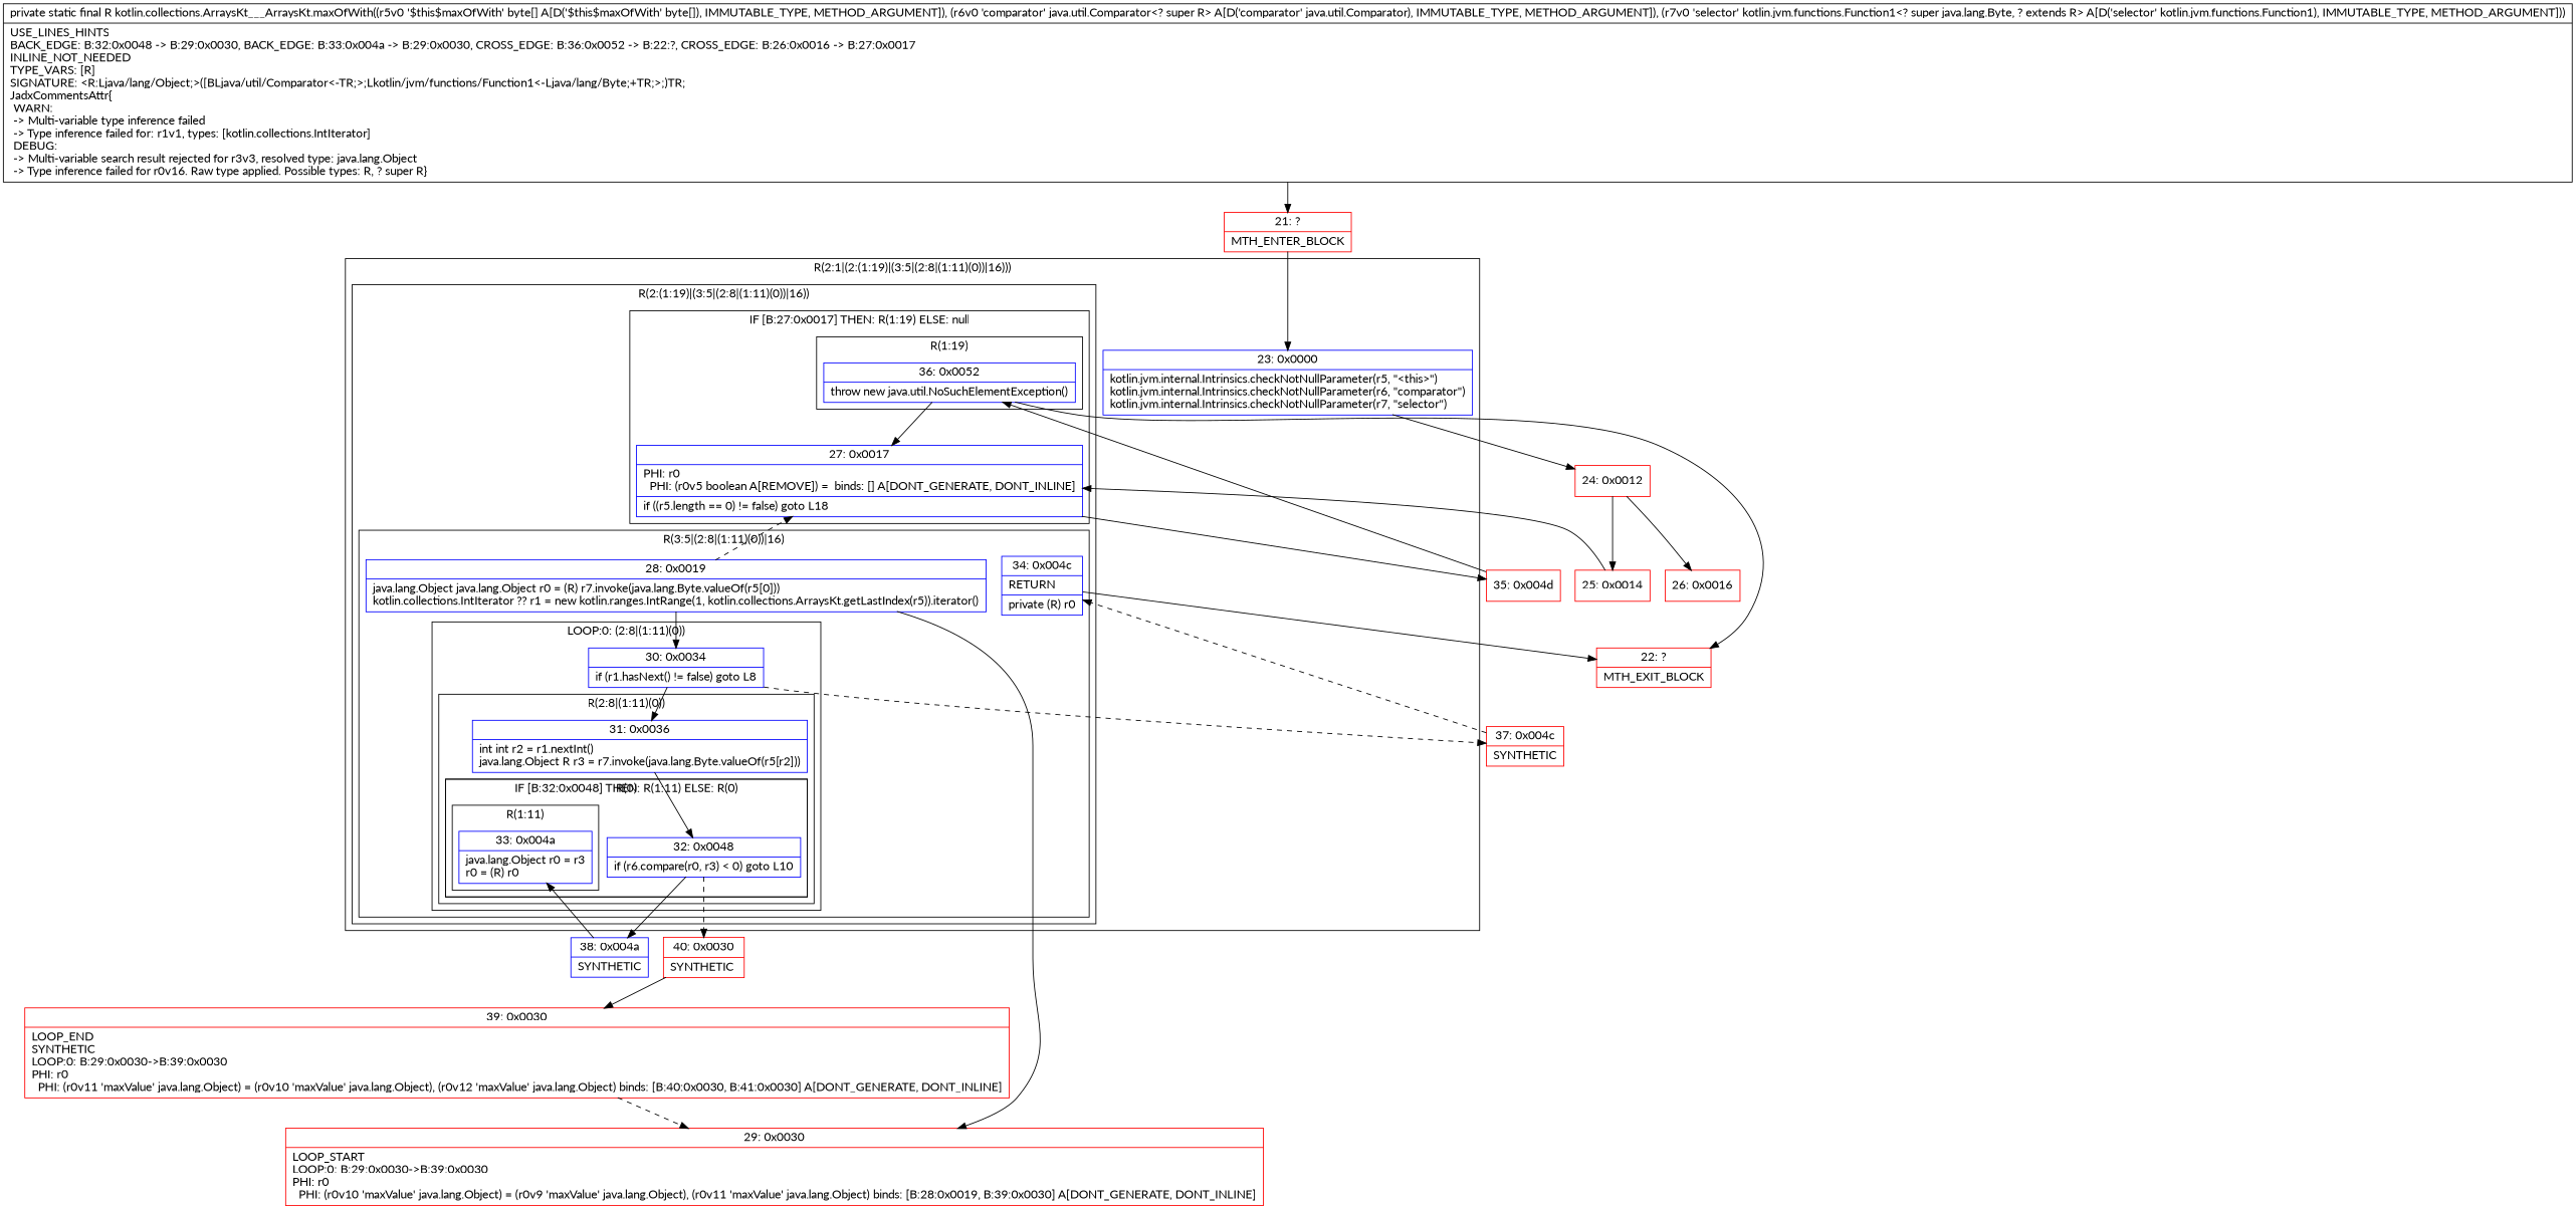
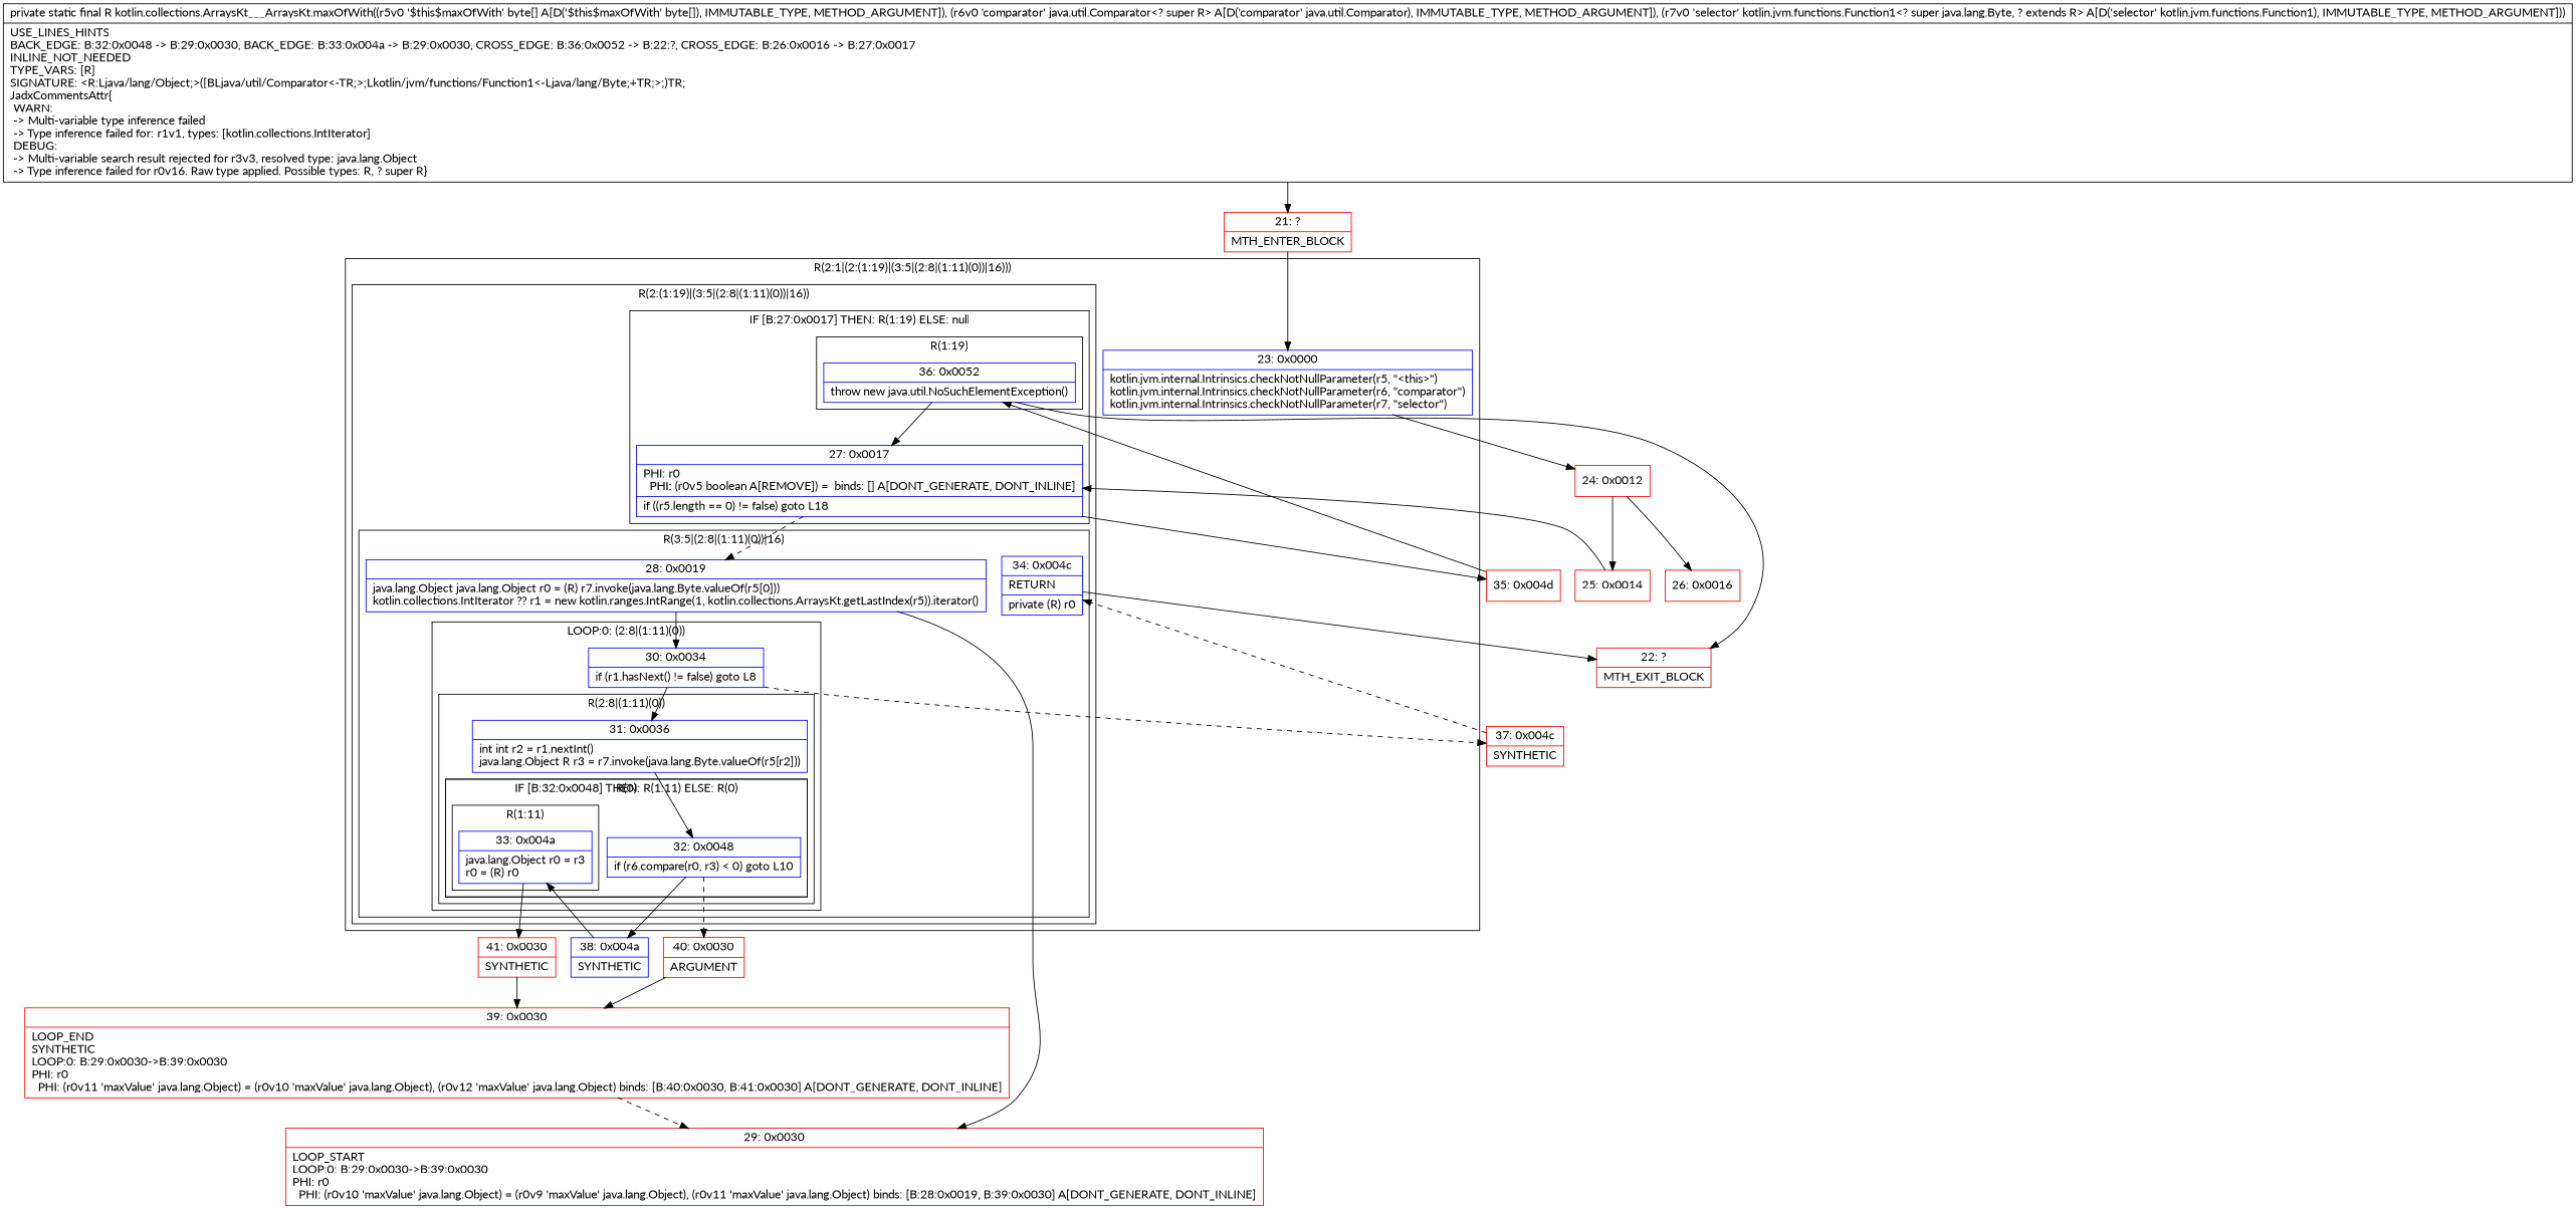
  digraph {
    fontname=Lato
    node [color=red fontname=Lato shape=record]
    edge [fontname=Lato]
    n1 [color=blue label="{36\:\ 0x0052|throw new java.util.NoSuchElementException()\l}"]
    n2 [color=blue label="{27\:\ 0x0017|PHI: r0 \l  PHI: (r0v5 boolean A[REMOVE]) =  binds: [] A[DONT_GENERATE, DONT_INLINE]\l|if ((r5.length == 0) != false) goto L18\l}"]
    n3 [color=blue label="{33\:\ 0x004a|java.lang.Object r0 = r3\lr0 = (R) r0\l}"]
    n4 [color=blue label="{32\:\ 0x0048|if (r6.compare(r0, r3) \< 0) goto L10\l}"]
    n5 [color=blue label="{31\:\ 0x0036|int int r2 = r1.nextInt()\ljava.lang.Object R r3 = r7.invoke(java.lang.Byte.valueOf(r5[r2]))\l}"]
    n6 [color=blue label="{30\:\ 0x0034|if (r1.hasNext() != false) goto L8\l}"]
    n7 [color=blue label="{28\:\ 0x0019|java.lang.Object java.lang.Object r0 = (R) r7.invoke(java.lang.Byte.valueOf(r5[0]))\lkotlin.collections.IntIterator ?? r1 = new kotlin.ranges.IntRange(1, kotlin.collections.ArraysKt.getLastIndex(r5)).iterator()\l}"]
    n8 [color=blue label="{34\:\ 0x004c|RETURN\l|private (R) r0\l}"]
    n9 [color=blue label="{23\:\ 0x0000|kotlin.jvm.internal.Intrinsics.checkNotNullParameter(r5, \"\<this\>\")\lkotlin.jvm.internal.Intrinsics.checkNotNullParameter(r6, \"comparator\")\lkotlin.jvm.internal.Intrinsics.checkNotNullParameter(r7, \"selector\")\l}"]
    n10 [label="{22\:\ ?|MTH_EXIT_BLOCK\l}"]
    n11 [label="{35\:\ 0x004d}"]
+   n12 [label="{41\:\ 0x0030|SYNTHETIC\l}"]
    n13 [color=blue label="{38\:\ 0x004a|SYNTHETIC\l}"]
-   n14 [label="{40\:\ 0x0030|SYNTHETIC\l}"]
+   n14 [label="{40\:\ 0x0030|ARGUMENT\l}"]
    n15 [label="{37\:\ 0x004c|SYNTHETIC\l}"]
    n16 [label="{29\:\ 0x0030|LOOP_START\lLOOP:0: B:29:0x0030\-\>B:39:0x0030\lPHI: r0 \l  PHI: (r0v10 'maxValue' java.lang.Object) = (r0v9 'maxValue' java.lang.Object), (r0v11 'maxValue' java.lang.Object) binds: [B:28:0x0019, B:39:0x0030] A[DONT_GENERATE, DONT_INLINE]\l}"]
    n17 [label="{24\:\ 0x0012}"]
    n18 [label="{25\:\ 0x0014}"]
    n19 [label="{26\:\ 0x0016}"]
    n20 [label="{39\:\ 0x0030|LOOP_END\lSYNTHETIC\lLOOP:0: B:29:0x0030\-\>B:39:0x0030\lPHI: r0 \l  PHI: (r0v11 'maxValue' java.lang.Object) = (r0v10 'maxValue' java.lang.Object), (r0v12 'maxValue' java.lang.Object) binds: [B:40:0x0030, B:41:0x0030] A[DONT_GENERATE, DONT_INLINE]\l}"]
    n21 [label="{21\:\ ?|MTH_ENTER_BLOCK\l}"]
    n22 [label="{private static final R kotlin.collections.ArraysKt___ArraysKt.maxOfWith((r5v0 '$this$maxOfWith' byte[] A[D('$this$maxOfWith' byte[]), IMMUTABLE_TYPE, METHOD_ARGUMENT]), (r6v0 'comparator' java.util.Comparator\<? super R\> A[D('comparator' java.util.Comparator), IMMUTABLE_TYPE, METHOD_ARGUMENT]), (r7v0 'selector' kotlin.jvm.functions.Function1\<? super java.lang.Byte, ? extends R\> A[D('selector' kotlin.jvm.functions.Function1), IMMUTABLE_TYPE, METHOD_ARGUMENT]))  | USE_LINES_HINTS\lBACK_EDGE: B:32:0x0048 \-\> B:29:0x0030, BACK_EDGE: B:33:0x004a \-\> B:29:0x0030, CROSS_EDGE: B:36:0x0052 \-\> B:22:?, CROSS_EDGE: B:26:0x0016 \-\> B:27:0x0017\lINLINE_NOT_NEEDED\lTYPE_VARS: [R]\lSIGNATURE: \<R:Ljava\/lang\/Object;\>([BLjava\/util\/Comparator\<\-TR;\>;Lkotlin\/jvm\/functions\/Function1\<\-Ljava\/lang\/Byte;+TR;\>;)TR;\lJadxCommentsAttr\{\l WARN: \l \-\> Multi\-variable type inference failed\l \-\> Type inference failed for: r1v1, types: [kotlin.collections.IntIterator]\l DEBUG: \l \-\> Multi\-variable search result rejected for r3v3, resolved type: java.lang.Object\l \-\> Type inference failed for r0v16. Raw type applied. Possible types: R, ? super R\}\l}" color=""]
    subgraph cluster_1 {
      label="R(2:1|(2:(1:19)|(3:5|(2:8|(1:11)(0))|16)))"
      n9
      subgraph cluster_2 {
        label="R(2:(1:19)|(3:5|(2:8|(1:11)(0))|16))"
        subgraph cluster_3 {
          label="IF [B:27:0x0017] THEN: R(1:19) ELSE: null"
          n2
          subgraph cluster_4 {
            label="R(1:19)"
            n1
          }
        }
        subgraph cluster_5 {
          label="R(3:5|(2:8|(1:11)(0))|16)"
          n7
          n8
          subgraph cluster_6 {
            label="LOOP:0: (2:8|(1:11)(0))"
            n6
            subgraph cluster_7 {
              label="R(2:8|(1:11)(0))"
              n5
              subgraph cluster_8 {
                label="IF [B:32:0x0048] THEN: R(1:11) ELSE: R(0)"
                n4
                subgraph cluster_9 {
                  label="R(1:11)"
                  n3
                }
                subgraph cluster_10 {
                  label="R(0)"
                }
              }
            }
          }
        }
      }
    }
    n1 -> n2
    n1 -> n10
-   n7 -> n2 [style=dashed]
+   n2 -> n7 [style=dashed]
    n2 -> n11
+   n3 -> n12
    n4 -> n13
    n4 -> n14 [style=dashed]
    n5 -> n4
    n6 -> n5
    n6 -> n15 [style=dashed]
    n7 -> n6
    n7 -> n16
    n8 -> n10
    n9 -> n17
    n11 -> n1
+   n12 -> n20
    n13 -> n3
    n14 -> n20
    n15 -> n8 [style=dashed]
    n17 -> n18
    n17 -> n19
    n18 -> n2
    n20 -> n16 [style=dashed]
    n21 -> n9
    n22 -> n21
  }
